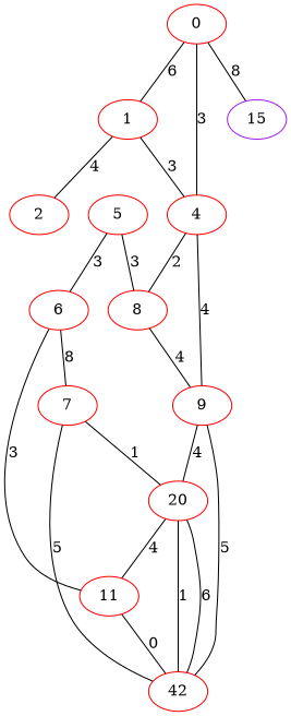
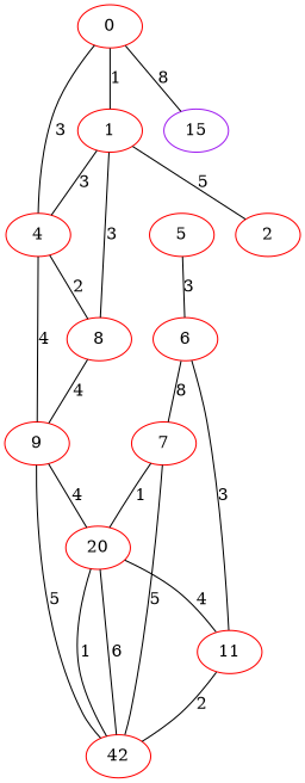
  graph {
    node [color=red weight=1]
    0
    1
    4
    n4 [color=purple label=15 weight=4]
    2
    8
    9
    5
    6
    n10 [label=20]
    n11 [label=42]
    7
    11
-   0 -- 1 [label=6]
+   0 -- 1 [label=1]
    0 -- 4 [label=3]
    0 -- n4 [label=8]
    1 -- 4 [label=3]
-   1 -- 2 [label=4]
+   1 -- 2 [label=5]
    4 -- 8 [label=2]
    4 -- 9 [label=4]
    8 -- 9 [label=4]
    9 -- n10 [label=4]
    9 -- n11 [label=5]
-   5 -- 8 [label=3]
+   1 -- 8 [label=3]
    5 -- 6 [label=3]
    6 -- 7 [label=8]
    6 -- 11 [label=3]
    n10 -- n11 [label=1]
    n10 -- n11 [label=6]
    n10 -- 11 [label=4]
    7 -- n10 [label=1]
    7 -- n11 [label=5]
-   11 -- n11 [label=0]
+   11 -- n11 [label=2]
  }
